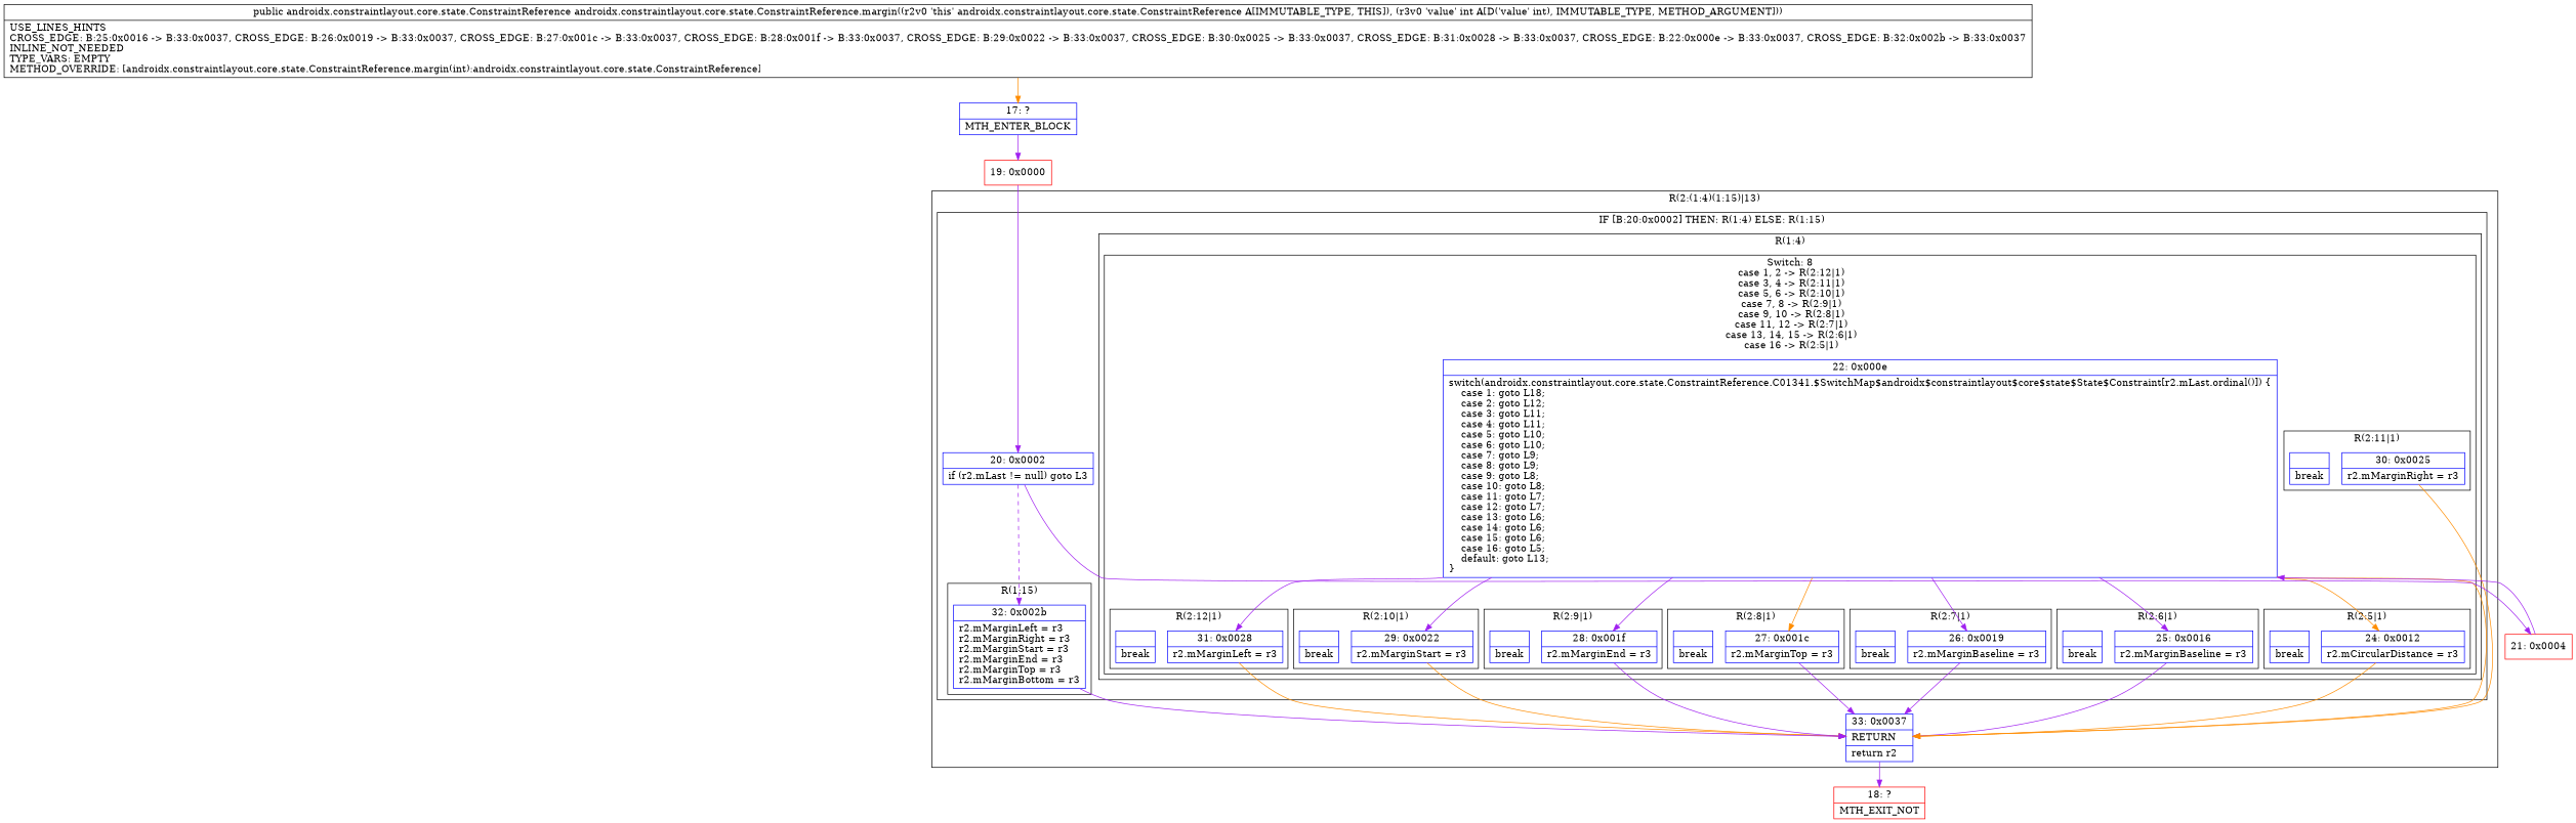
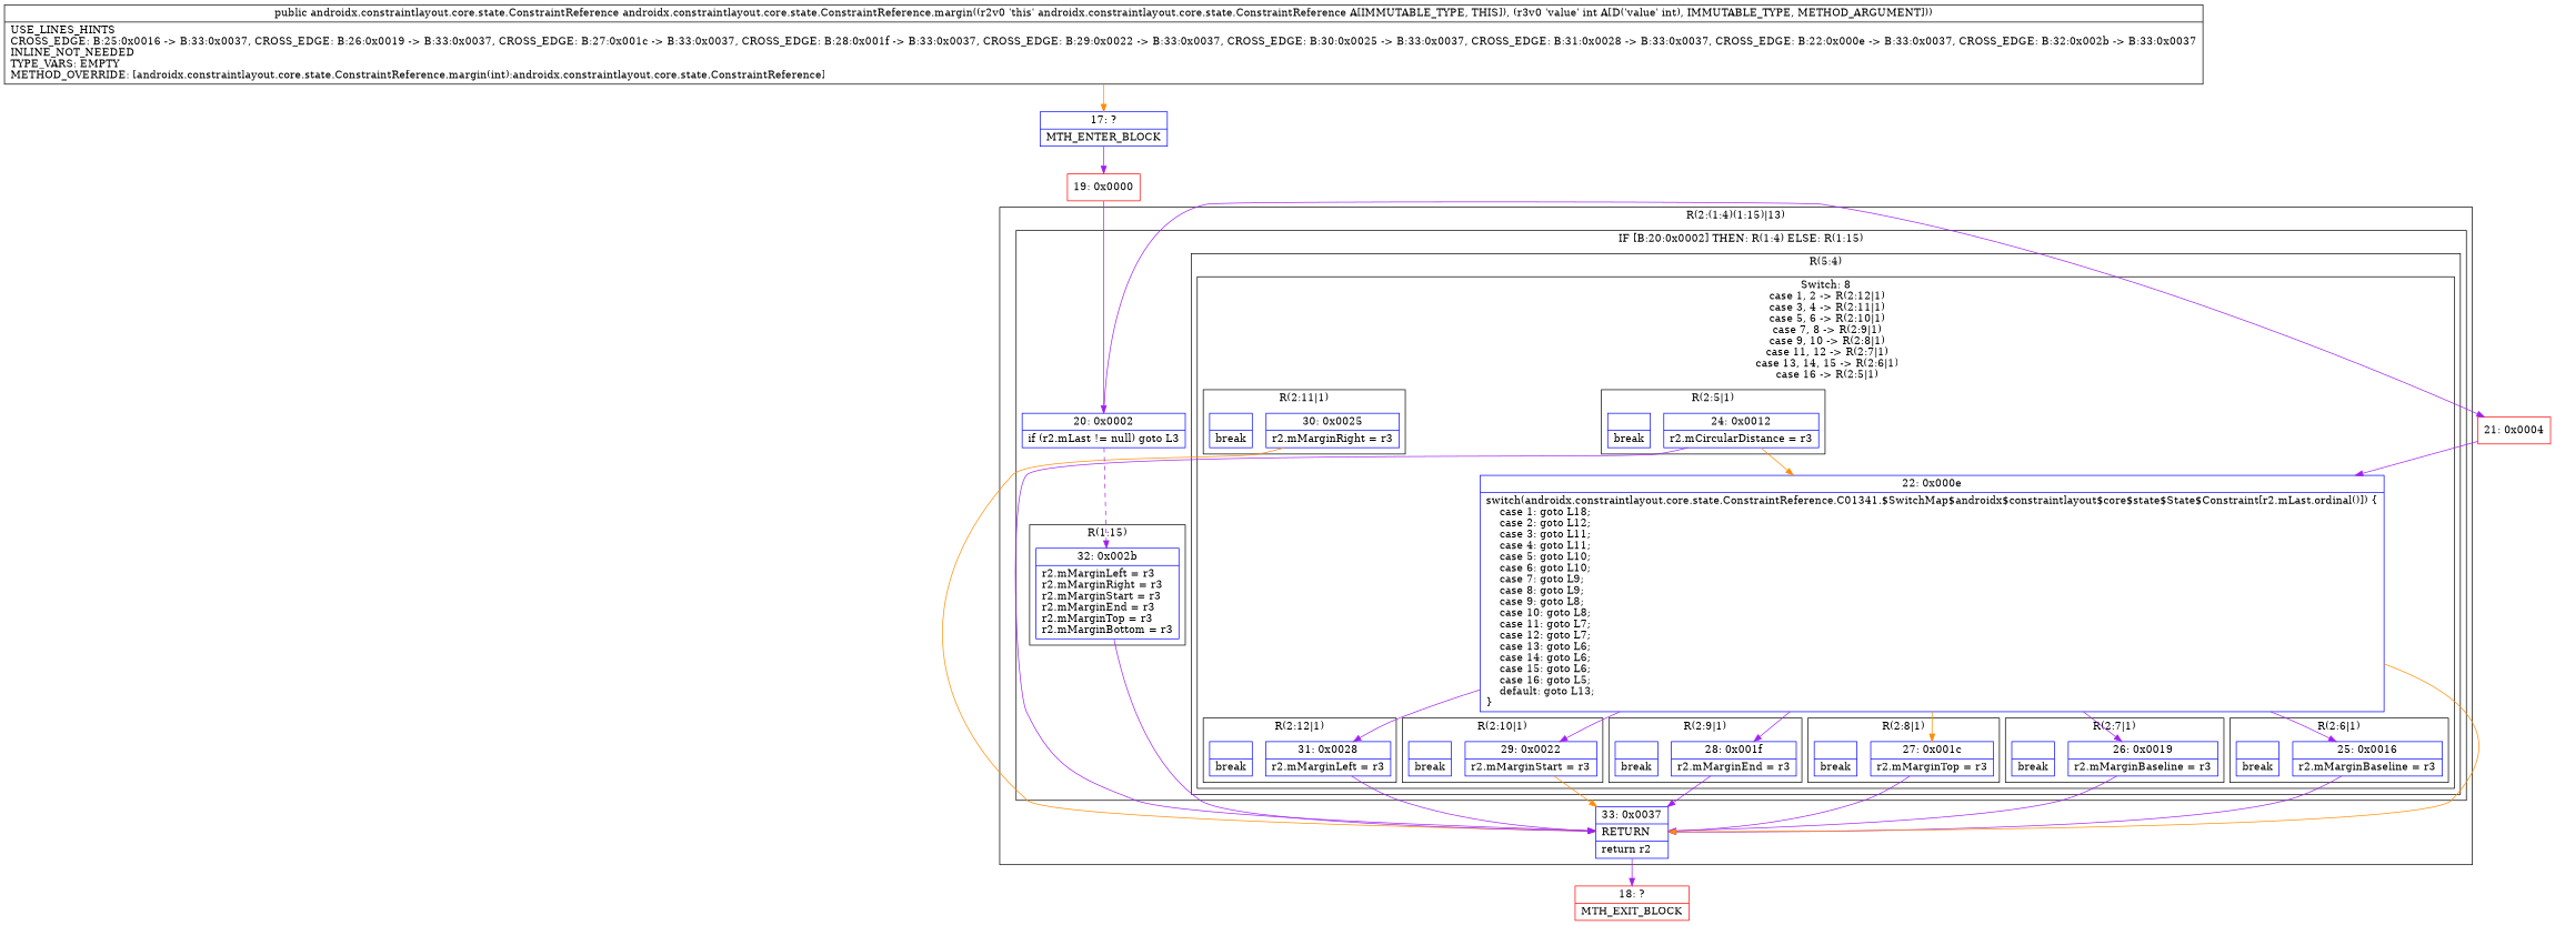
  digraph {
    node [color=blue shape=record]
    edge [color=purple]
    n1 [label="{31\:\ 0x0028|r2.mMarginLeft = r3\l}"]
    n2 [label="{|break\l}"]
    n3 [label="{30\:\ 0x0025|r2.mMarginRight = r3\l}"]
    n4 [label="{|break\l}"]
    n5 [label="{29\:\ 0x0022|r2.mMarginStart = r3\l}"]
    n6 [label="{|break\l}"]
    n7 [label="{28\:\ 0x001f|r2.mMarginEnd = r3\l}"]
    n8 [label="{|break\l}"]
    n9 [label="{27\:\ 0x001c|r2.mMarginTop = r3\l}"]
    n10 [label="{|break\l}"]
    n11 [label="{26\:\ 0x0019|r2.mMarginBaseline = r3\l}"]
    n12 [label="{|break\l}"]
    n13 [label="{25\:\ 0x0016|r2.mMarginBaseline = r3\l}"]
    n14 [label="{|break\l}"]
    n15 [label="{24\:\ 0x0012|r2.mCircularDistance = r3\l}"]
    n16 [label="{|break\l}"]
    n17 [label="{22\:\ 0x000e|switch(androidx.constraintlayout.core.state.ConstraintReference.C01341.$SwitchMap$androidx$constraintlayout$core$state$State$Constraint[r2.mLast.ordinal()]) \{\l    case 1: goto L18;\l    case 2: goto L12;\l    case 3: goto L11;\l    case 4: goto L11;\l    case 5: goto L10;\l    case 6: goto L10;\l    case 7: goto L9;\l    case 8: goto L9;\l    case 9: goto L8;\l    case 10: goto L8;\l    case 11: goto L7;\l    case 12: goto L7;\l    case 13: goto L6;\l    case 14: goto L6;\l    case 15: goto L6;\l    case 16: goto L5;\l    default: goto L13;\l\}\l}"]
    n18 [label="{32\:\ 0x002b|r2.mMarginLeft = r3\lr2.mMarginRight = r3\lr2.mMarginStart = r3\lr2.mMarginEnd = r3\lr2.mMarginTop = r3\lr2.mMarginBottom = r3\l}"]
    n19 [label="{20\:\ 0x0002|if (r2.mLast != null) goto L3\l}"]
    n20 [label="{33\:\ 0x0037|RETURN\l|return r2\l}"]
    n21 [color=red label="{21\:\ 0x0004}"]
-   n22 [color=red label="{18\:\ ?|MTH_EXIT_NOT\l}"]
+   n22 [color=red label="{18\:\ ?|MTH_EXIT_BLOCK\l}"]
    n23 [label="{17\:\ ?|MTH_ENTER_BLOCK\l}"]
    n24 [color=red label="{19\:\ 0x0000}"]
    n25 [label="{public androidx.constraintlayout.core.state.ConstraintReference androidx.constraintlayout.core.state.ConstraintReference.margin((r2v0 'this' androidx.constraintlayout.core.state.ConstraintReference A[IMMUTABLE_TYPE, THIS]), (r3v0 'value' int A[D('value' int), IMMUTABLE_TYPE, METHOD_ARGUMENT]))  | USE_LINES_HINTS\lCROSS_EDGE: B:25:0x0016 \-\> B:33:0x0037, CROSS_EDGE: B:26:0x0019 \-\> B:33:0x0037, CROSS_EDGE: B:27:0x001c \-\> B:33:0x0037, CROSS_EDGE: B:28:0x001f \-\> B:33:0x0037, CROSS_EDGE: B:29:0x0022 \-\> B:33:0x0037, CROSS_EDGE: B:30:0x0025 \-\> B:33:0x0037, CROSS_EDGE: B:31:0x0028 \-\> B:33:0x0037, CROSS_EDGE: B:22:0x000e \-\> B:33:0x0037, CROSS_EDGE: B:32:0x002b \-\> B:33:0x0037\lINLINE_NOT_NEEDED\lTYPE_VARS: EMPTY\lMETHOD_OVERRIDE: [androidx.constraintlayout.core.state.ConstraintReference.margin(int):androidx.constraintlayout.core.state.ConstraintReference]\l}" color=""]
    subgraph cluster_1 {
      label="R(2:(1:4)(1:15)|13)"
      n20
      subgraph cluster_2 {
        label="IF [B:20:0x0002] THEN: R(1:4) ELSE: R(1:15)"
        n19
        subgraph cluster_3 {
-         label="R(1:4)"
+         label="R(5:4)"
          subgraph cluster_4 {
            label="Switch: 8\n case 1, 2 -> R(2:12|1)\n case 3, 4 -> R(2:11|1)\n case 5, 6 -> R(2:10|1)\n case 7, 8 -> R(2:9|1)\n case 9, 10 -> R(2:8|1)\n case 11, 12 -> R(2:7|1)\n case 13, 14, 15 -> R(2:6|1)\n case 16 -> R(2:5|1)"
            n17
            subgraph cluster_5 {
              label="R(2:12|1)"
              n1
              n2
            }
            subgraph cluster_6 {
              label="R(2:11|1)"
              n3
              n4
            }
            subgraph cluster_7 {
              label="R(2:10|1)"
              n5
              n6
            }
            subgraph cluster_8 {
              label="R(2:9|1)"
              n7
              n8
            }
            subgraph cluster_9 {
              label="R(2:8|1)"
              n9
              n10
            }
            subgraph cluster_10 {
              label="R(2:7|1)"
              n11
              n12
            }
            subgraph cluster_11 {
              label="R(2:6|1)"
              n13
              n14
            }
            subgraph cluster_12 {
              label="R(2:5|1)"
              n15
              n16
            }
          }
        }
        subgraph cluster_13 {
          label="R(1:15)"
          n18
        }
      }
    }
-   n1 -> n20 [color=darkorange]
+   n1 -> n20
    n3 -> n20 [color=darkorange]
    n5 -> n20 [color=darkorange]
    n7 -> n20
    n9 -> n20
    n11 -> n20
    n13 -> n20
-   n15 -> n20 [color=darkorange]
+   n15 -> n20
    n17 -> n1
    n17 -> n5
    n17 -> n7
    n17 -> n9 [color=darkorange]
    n17 -> n11
    n17 -> n13
-   n17 -> n15 [color=darkorange]
+   n15 -> n17 [color=darkorange]
    n17 -> n20 [color=darkorange]
    n18 -> n20
    n19 -> n18 [style=dashed]
    n19 -> n21
    n20 -> n22
    n21 -> n17
    n23 -> n24
    n24 -> n19
    n25 -> n23 [color=darkorange]
  }
